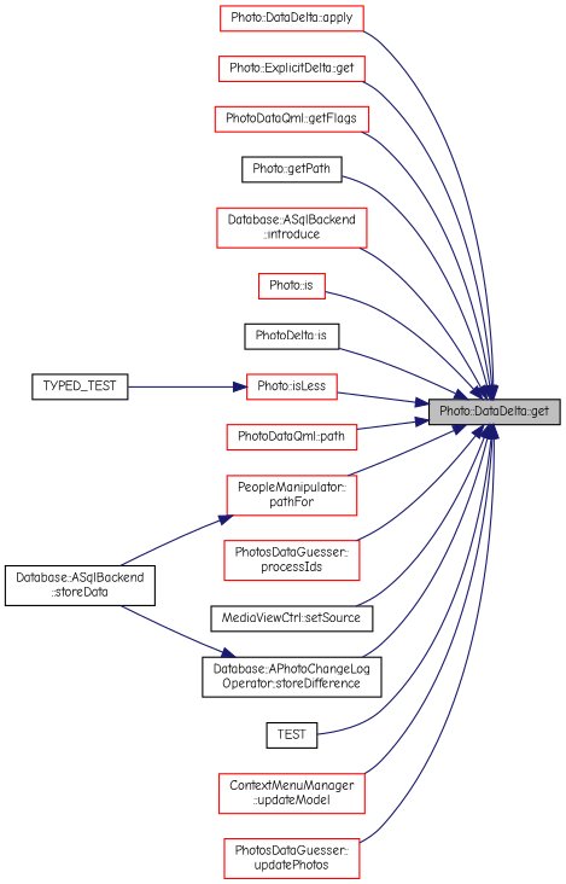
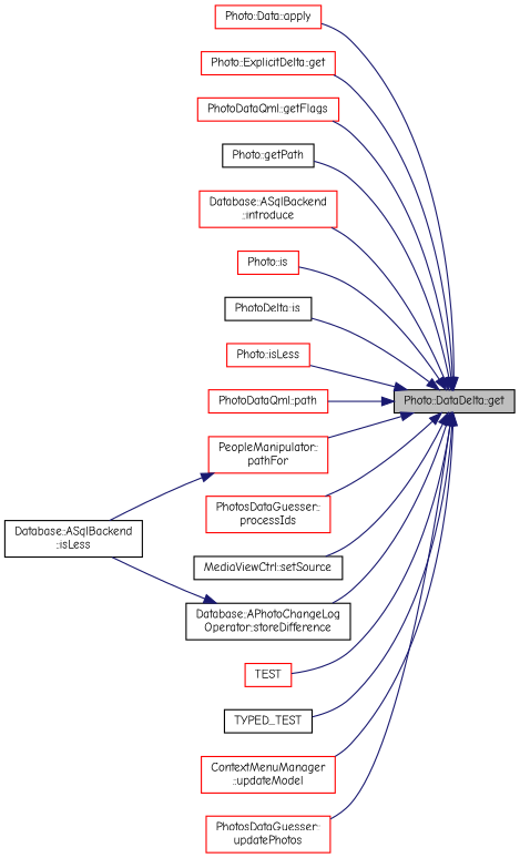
  digraph {
    fontname="Comic Neue"
    rankdir=RL
    node [color=red fillcolor=white fontname="Comic Neue" fontsize=10 shape=record style=filled]
    edge [color=midnightblue dir=back fontname="Comic Neue" fontsize=10 labelfontname=Helvetica labelfontsize=10 style=solid]
    n1 [color=black fillcolor=grey75 fontcolor=black height=0.2 label="Photo::DataDelta::get" width=0.4]
-   n2 [height=0.2 label="Photo::DataDelta::apply" width=0.4]
+   n2 [height=0.2 label="Photo::Data::apply" width=0.4]
    n3 [height=0.2 label="Photo::ExplicitDelta::get" width=0.4]
    n4 [height=0.2 label="PhotoDataQml::getFlags" width=0.4]
    n5 [color=black height=0.2 label="Photo::getPath" width=0.4]
    n6 [height=0.2 label="Database::ASqlBackend\l::introduce" width=0.4]
    n7 [height=0.2 label="Photo::is" width=0.4]
    n8 [color=black height=0.2 label="PhotoDelta::is" width=0.4]
    n9 [height=0.2 label="Photo::isLess" width=0.4]
    n10 [height=0.2 label="PhotoDataQml::path" width=0.4]
    n11 [height=0.2 label="PeopleManipulator::\lpathFor" width=0.4]
    n12 [height=0.2 label="PhotosDataGuesser::\lprocessIds" width=0.4]
    n13 [color=black height=0.2 label="MediaViewCtrl::setSource" width=0.4]
    n14 [color=black height=0.2 label="Database::APhotoChangeLog\lOperator::storeDifference" width=0.4]
-   n15 [color=black height=0.2 label=TEST width=0.4]
+   n15 [height=0.2 label=TEST width=0.4]
    n16 [color=black height=0.2 label=TYPED_TEST width=0.4]
    n17 [height=0.2 label="ContextMenuManager\l::updateModel" width=0.4]
    n18 [height=0.2 label="PhotosDataGuesser::\lupdatePhotos" width=0.4]
-   n19 [color=black height=0.2 label="Database::ASqlBackend\l::storeData" width=0.4]
+   n19 [color=black height=0.2 label="Database::ASqlBackend\l::isLess" width=0.4]
    n1 -> n2
    n1 -> n3
    n1 -> n4
    n1 -> n5
    n1 -> n6
    n1 -> n7
    n1 -> n8
    n1 -> n9
    n1 -> n10
    n1 -> n11
    n1 -> n12
    n1 -> n13
    n1 -> n14
    n1 -> n15
-   n9 -> n16
+   n1 -> n16
    n1 -> n17
    n1 -> n18
    n11 -> n19
    n14 -> n19
  }
